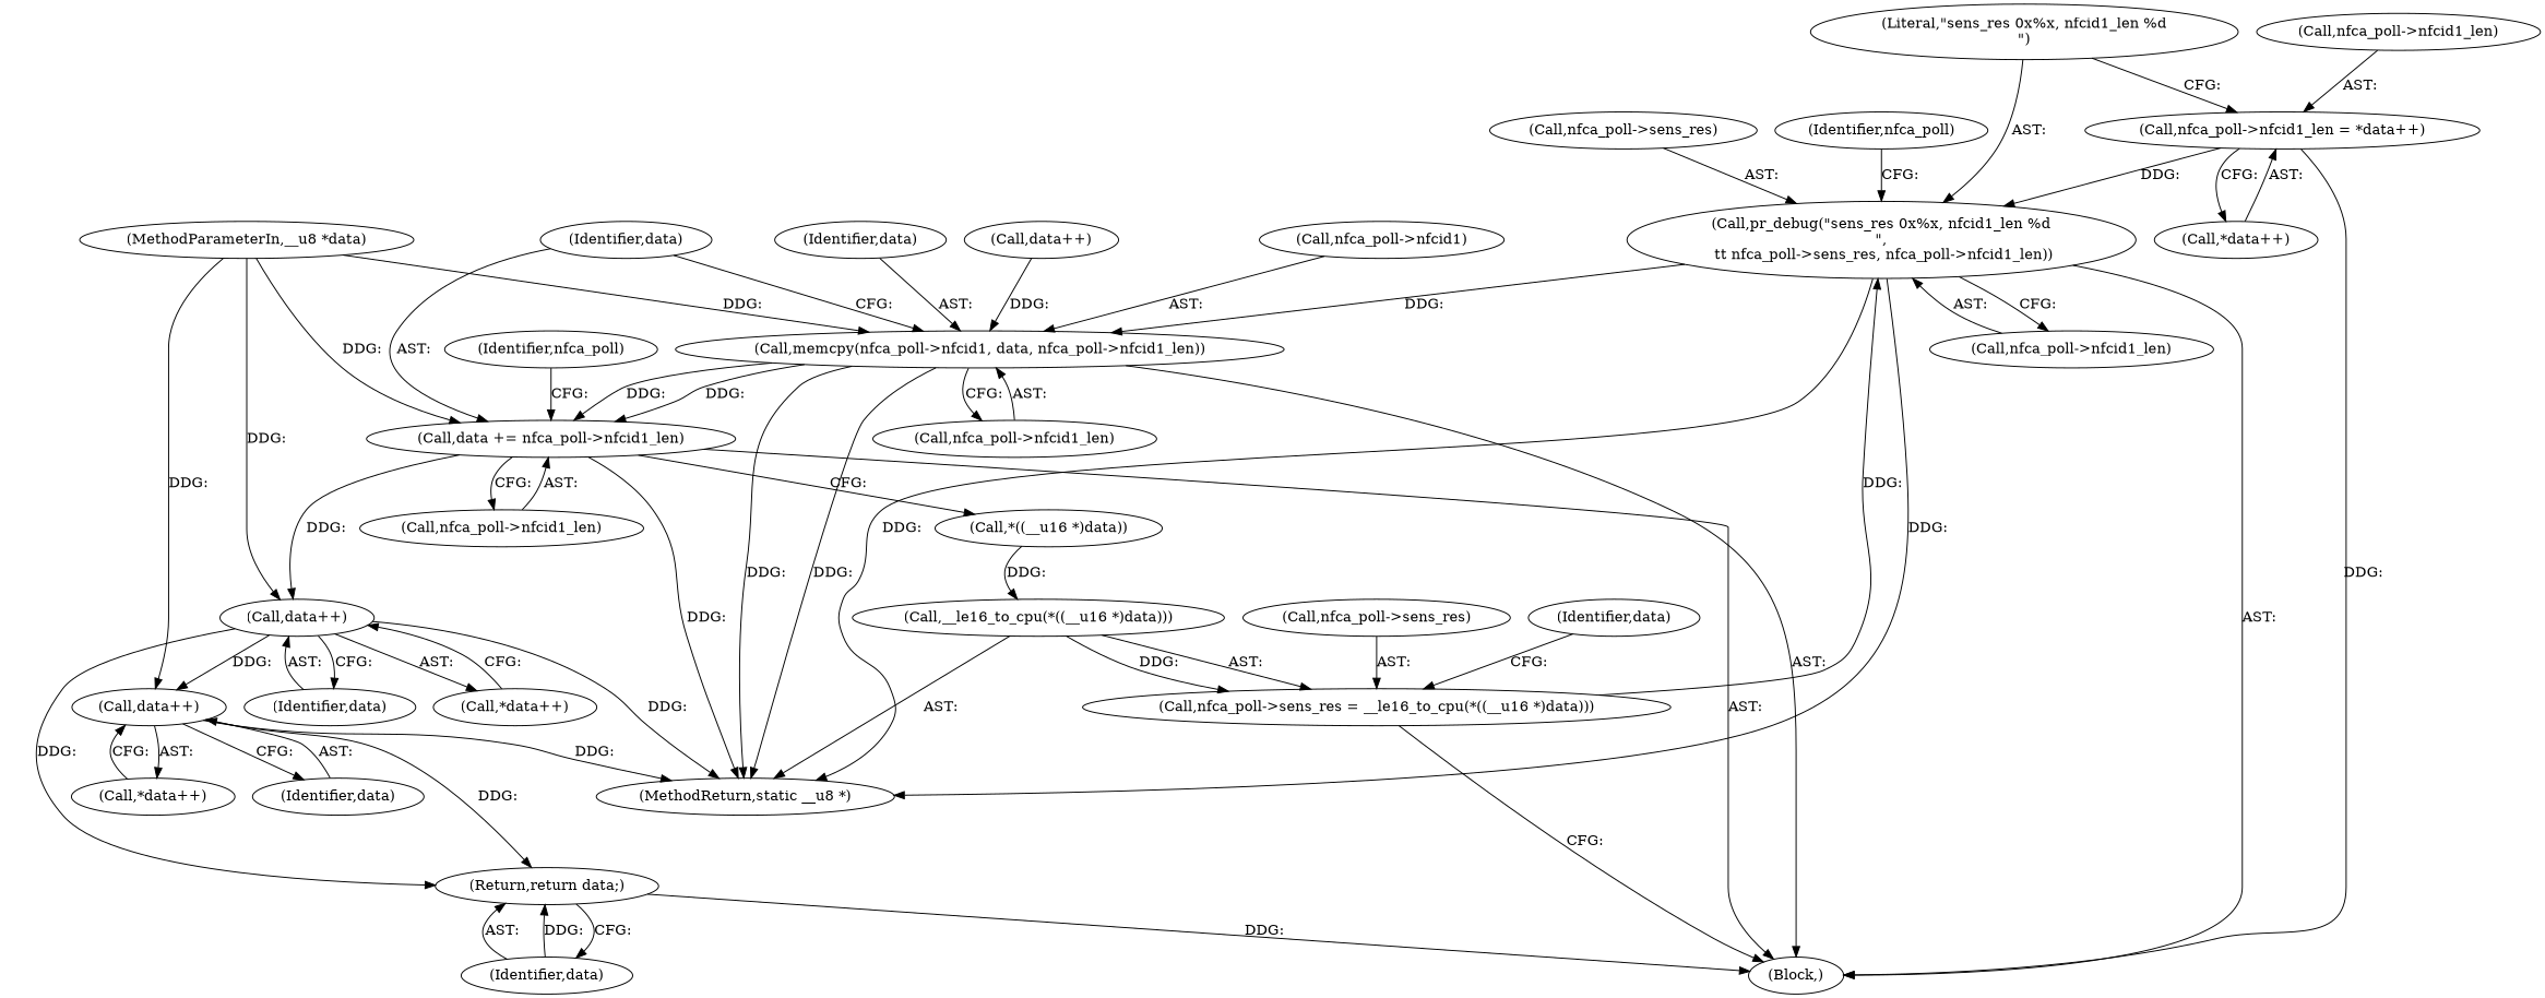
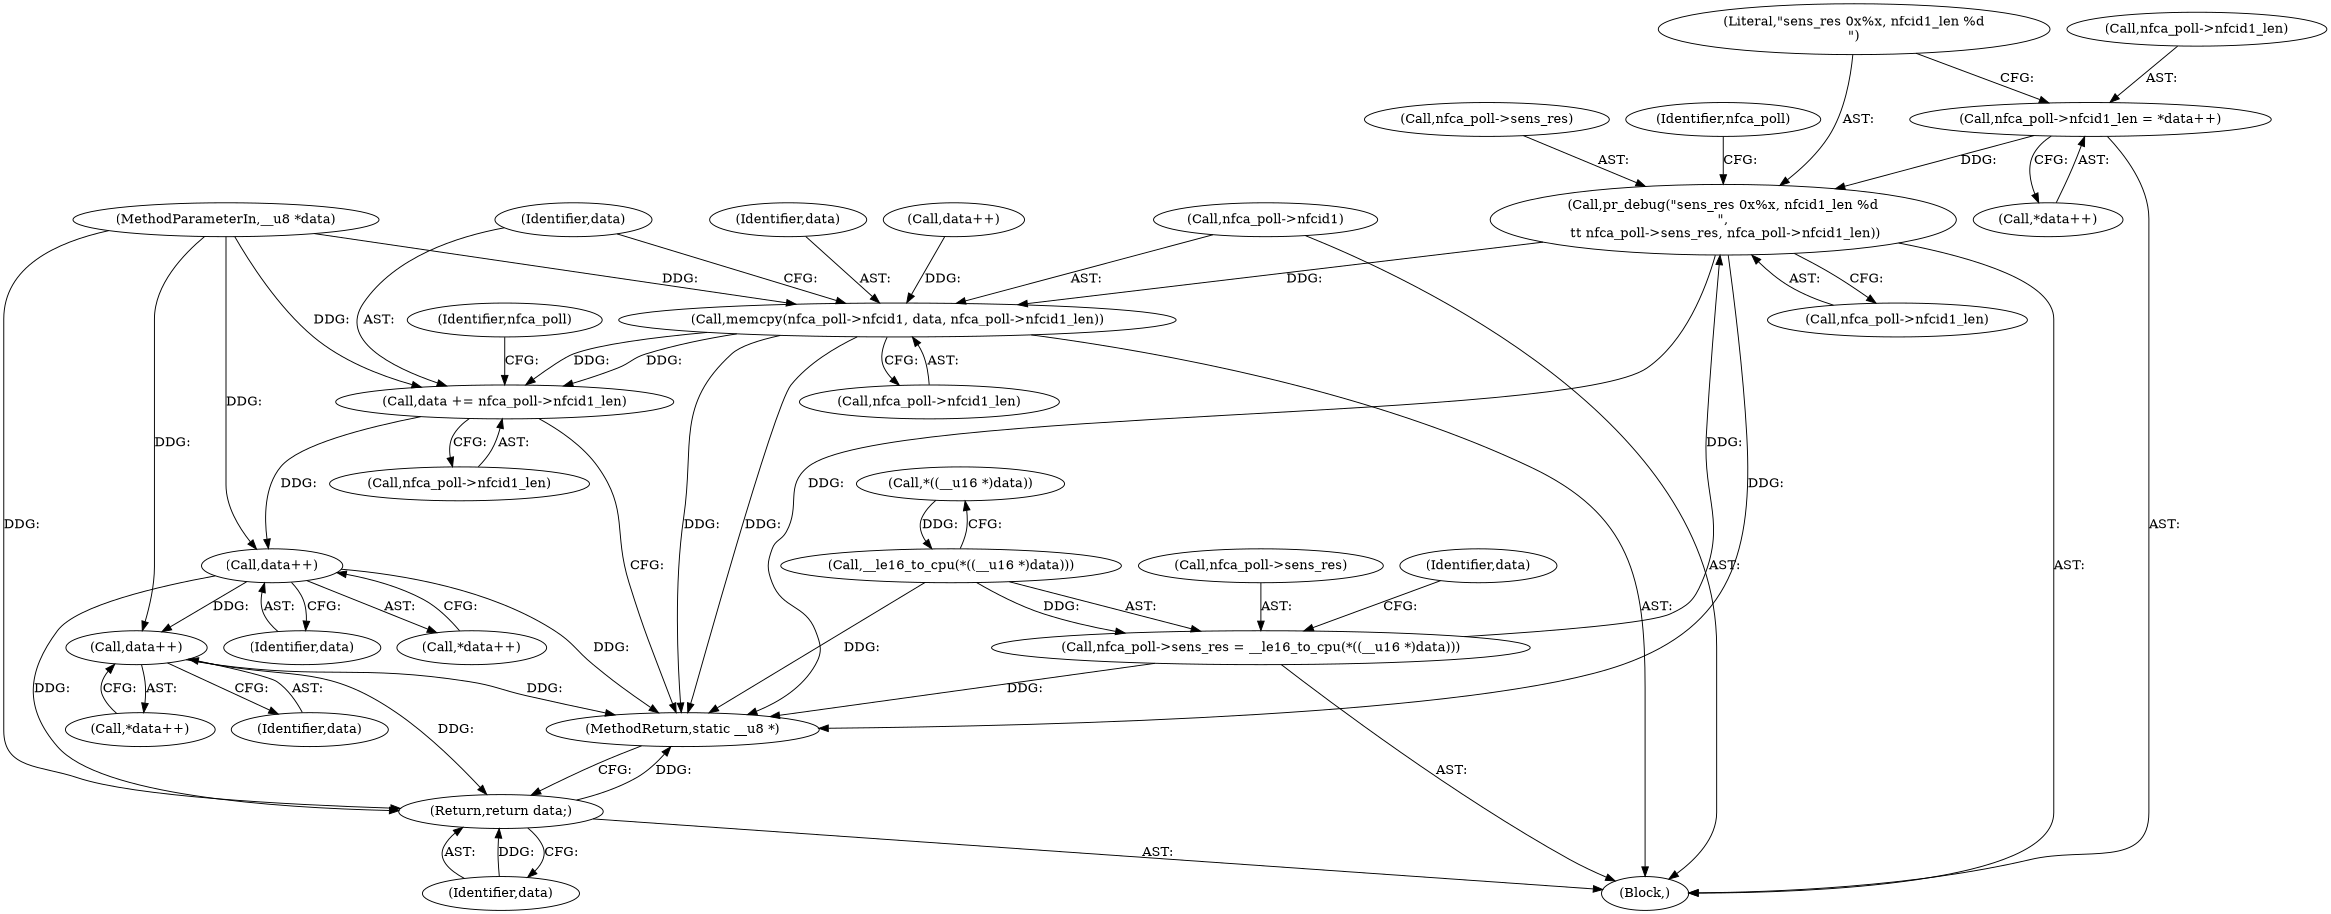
  digraph {
    n1 [label="(Call,pr_debug(\"sens_res 0x%x, nfcid1_len %d\n\",\n \t\t nfca_poll->sens_res, nfca_poll->nfcid1_len))"]
    n2 [label="(Call,memcpy(nfca_poll->nfcid1, data, nfca_poll->nfcid1_len))"]
    n3 [label="(MethodReturn,static __u8 *)"]
    n4 [label="(Block,)"]
    n5 [label="(Call,nfca_poll->nfcid1_len)"]
    n6 [label="(Call,data += nfca_poll->nfcid1_len)"]
    n7 [label="(Call,nfca_poll->nfcid1_len)"]
    n8 [label="(Return,return data;)"]
    n9 [label="(Call,nfca_poll->sens_res = __le16_to_cpu(*((__u16 *)data)))"]
    n10 [label="(Call,__le16_to_cpu(*((__u16 *)data)))"]
    n11 [label="(Call,*((__u16 *)data))"]
    n12 [label="(Call,nfca_poll->nfcid1_len = *data++)"]
    n13 [label="(Call,*data++)"]
    n14 [label="(Call,data++)"]
    n15 [label="(Call,nfca_poll->nfcid1_len)"]
    n16 [label="(Call,data++)"]
    n17 [label="(Identifier,data)"]
    n18 [label="(Call,*data++)"]
    n19 [label="(Identifier,data)"]
    n20 [label="(Call,*data++)"]
    n21 [label="(Identifier,data)"]
    n22 [label="(Call,nfca_poll->sens_res)"]
    n23 [label="(Call,data++)"]
    n24 [label="(Identifier,data)"]
    n25 [label="(Call,nfca_poll->nfcid1_len)"]
    n26 [label="(Identifier,data)"]
    n27 [label="(Identifier,nfca_poll)"]
    n28 [label="(Call,nfca_poll->nfcid1)"]
    n29 [label="(Literal,\"sens_res 0x%x, nfcid1_len %d\n\")"]
    n30 [label="(MethodParameterIn,__u8 *data)"]
    n31 [label="(Call,nfca_poll->sens_res)"]
    n32 [label="(Identifier,data)"]
    n33 [label="(Identifier,nfca_poll)"]
    n1 -> n2 [label="DDG: "]
    n1 -> n3 [label="DDG: "]
    n1 -> n3 [label="DDG: "]
    n1 -> n4 [label="AST: "]
    n1 -> n5 [label="CFG: "]
    n2 -> n3 [label="DDG: "]
    n2 -> n3 [label="DDG: "]
    n2 -> n4 [label="AST: "]
    n2 -> n6 [label="DDG: "]
    n2 -> n6 [label="DDG: "]
    n2 -> n7 [label="CFG: "]
+   n3 -> n8 [label="CFG: "]
    n5 -> n1 [label="AST: "]
-   n6 -> n3 [label="DDG: "]
-   n6 -> n4 [label="AST: "]
+   n6 -> n3 [label="CFG: "]
+   n28 -> n4 [label="AST: "]
    n6 -> n14 [label="DDG: "]
    n6 -> n15 [label="CFG: "]
    n7 -> n2 [label="AST: "]
-   n8 -> n4 [label="DDG: "]
+   n8 -> n3 [label="DDG: "]
+   n8 -> n4 [label="AST: "]
    n8 -> n21 [label="CFG: "]
    n9 -> n1 [label="DDG: "]
-   n9 -> n4 [label="CFG: "]
-   n10 -> n3 [label="AST: "]
+   n9 -> n3 [label="DDG: "]
+   n9 -> n4 [label="AST: "]
+   n10 -> n3 [label="DDG: "]
    n10 -> n9 [label="AST: "]
    n10 -> n9 [label="DDG: "]
-   n6 -> n11 [label="CFG: "]
+   n10 -> n11 [label="CFG: "]
    n11 -> n10 [label="DDG: "]
    n12 -> n1 [label="DDG: "]
-   n12 -> n4 [label="DDG: "]
+   n12 -> n4 [label="AST: "]
    n12 -> n13 [label="CFG: "]
    n13 -> n12 [label="AST: "]
    n14 -> n3 [label="DDG: "]
    n14 -> n8 [label="DDG: "]
    n14 -> n16 [label="DDG: "]
    n14 -> n17 [label="CFG: "]
    n14 -> n18 [label="AST: "]
    n15 -> n6 [label="AST: "]
    n16 -> n3 [label="DDG: "]
    n16 -> n8 [label="DDG: "]
    n16 -> n19 [label="CFG: "]
    n16 -> n20 [label="AST: "]
    n17 -> n14 [label="AST: "]
    n18 -> n14 [label="CFG: "]
    n19 -> n16 [label="AST: "]
    n20 -> n16 [label="CFG: "]
    n21 -> n8 [label="AST: "]
    n21 -> n8 [label="DDG: "]
    n22 -> n1 [label="AST: "]
    n23 -> n2 [label="DDG: "]
    n24 -> n2 [label="CFG: "]
    n24 -> n6 [label="AST: "]
    n25 -> n12 [label="AST: "]
    n26 -> n2 [label="AST: "]
    n27 -> n6 [label="CFG: "]
    n28 -> n2 [label="AST: "]
    n29 -> n1 [label="AST: "]
    n29 -> n12 [label="CFG: "]
    n30 -> n2 [label="DDG: "]
    n30 -> n6 [label="DDG: "]
+   n30 -> n8 [label="DDG: "]
    n30 -> n14 [label="DDG: "]
    n30 -> n16 [label="DDG: "]
    n31 -> n9 [label="AST: "]
    n32 -> n9 [label="CFG: "]
    n33 -> n1 [label="CFG: "]
  }
